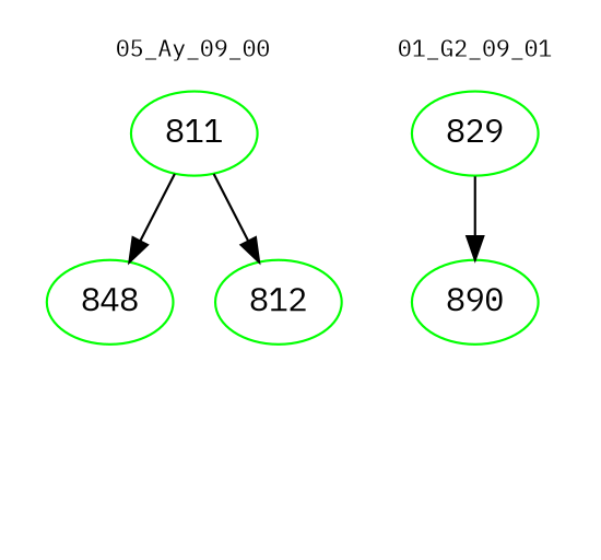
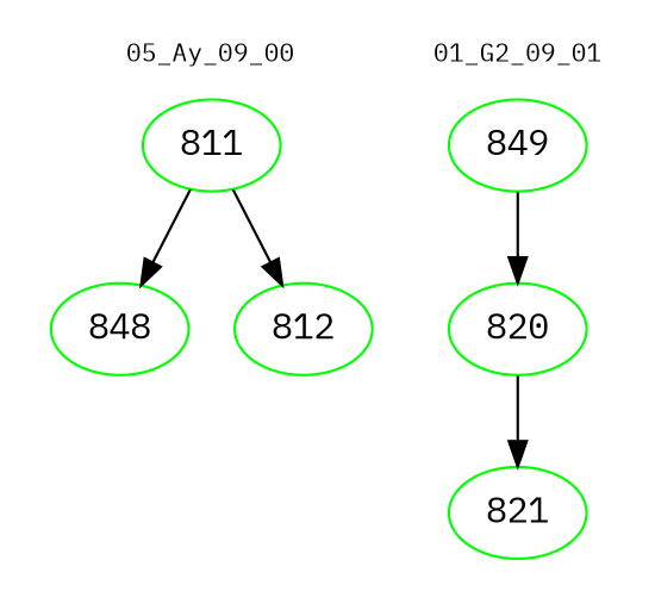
  digraph {
    fontname="IBM Plex Mono"
    node [color=green fontname="IBM Plex Mono"]
    edge [color=black fontname="IBM Plex Mono"]
    n1 [label=811]
    n2 [label=848]
    n3 [label=812]
-   n4 [label=890]
-   n6 [label=829]
+   n4 [label=820]
+   n5 [label=821]
+   n6 [label=849]
    subgraph cluster_1 {
      color=white
      fontsize=10
      label="05_Ay_09_00"
      n1
      n2
      n3
    }
    subgraph cluster_2 {
      color=white
      fontsize=10
      label="01_G2_09_01"
      n4
+     n5
      n6
    }
    n1 -> n2
    n1 -> n3
+   n4 -> n5
    n6 -> n4
  }
